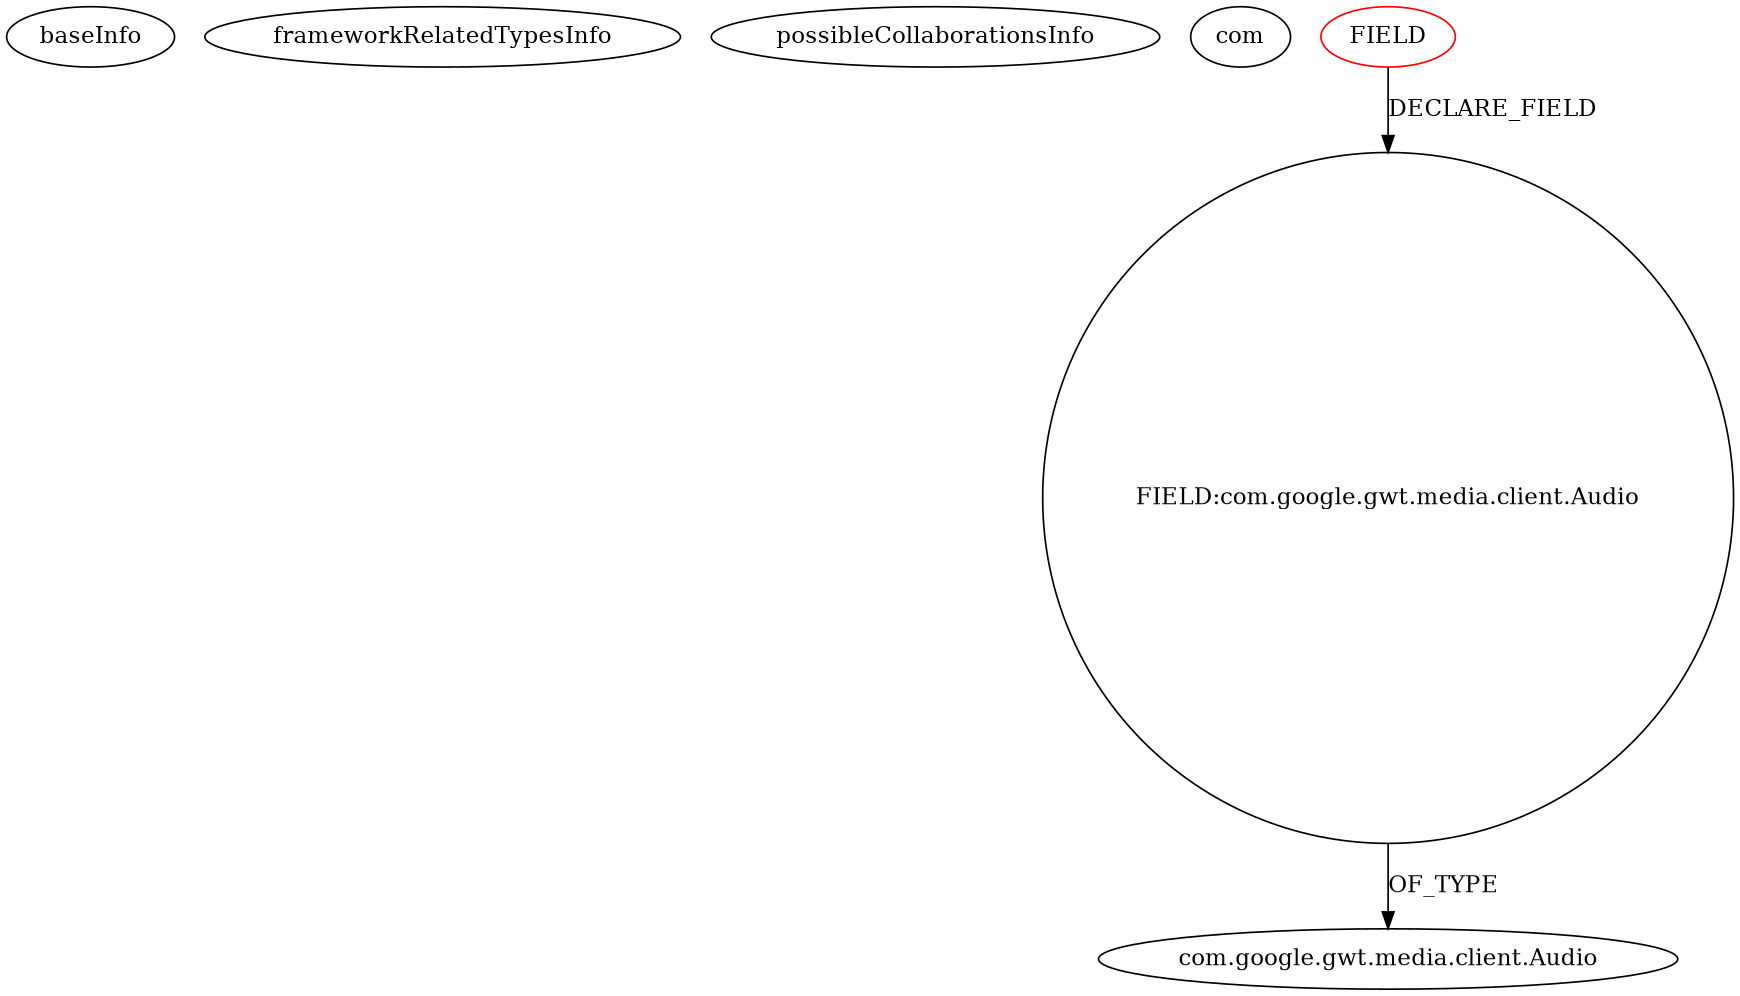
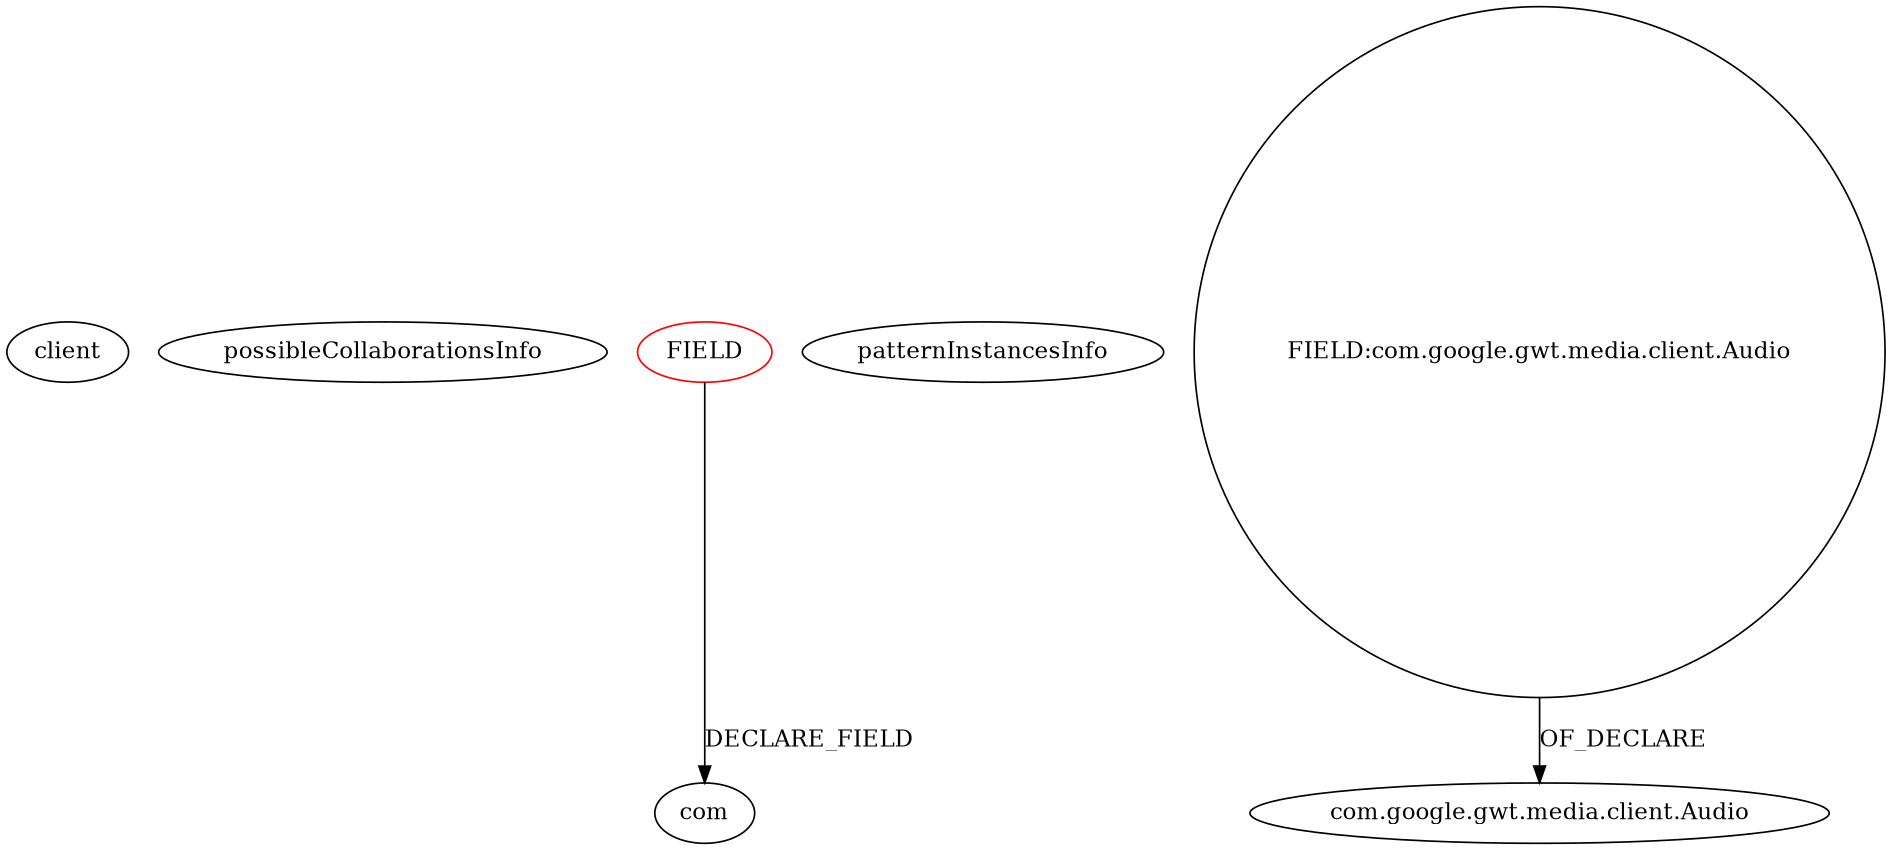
  digraph {
-   baseInfo [category=pattern graphId=2148 isAnonymous=false possibleRelation=false]
-   frameworkRelatedTypesInfo
+   baseInfo [category=pattern graphId=2148 isAnonymous=false possibleRelation=false label=client]
    possibleCollaborationsInfo
    n4 [frequency=2.0 label=com patternRootClient=0]
+   patternInstancesInfo [0="akjava-GWTRecorderjs~/akjava-GWTRecorderjs/GWTRecorderjs-master/src/com/akjava/gwt/recorder/client/GWTRecorder.java~GWTRecorder~639" 1="Archerw-mastermind~/Archerw-mastermind/mastermind-master/nyu-smg-mastermind/src/org/mastermind/graphics/WidgetAnimation.java~WidgetAnimation~27"]
    n6 [isFrameworkType=false label="FIELD:com.google.gwt.media.client.Audio" shape=circle vertexType=FIELD_DECLARATION]
    n7 [isFrameworkType=false label="com.google.gwt.media.client.Audio" vertexType=FRAMEWORK_CLASS_TYPE]
    n8 [color=red isFrameworkType=false label=FIELD vertexType=ROOT_CLIENT_CLASS_DECLARATION]
-   n6 -> n7 [label=OF_TYPE]
-   n8 -> n6 [label=DECLARE_FIELD]
+   n6 -> n7 [label=OF_DECLARE]
+   n8 -> n4 [label=DECLARE_FIELD]
  }
